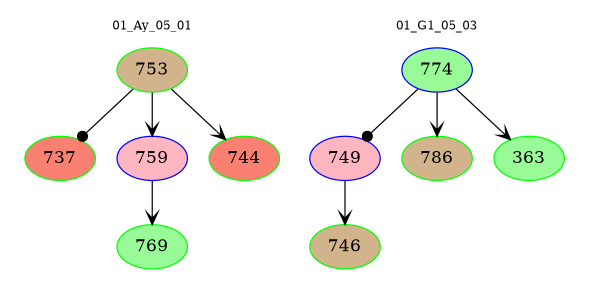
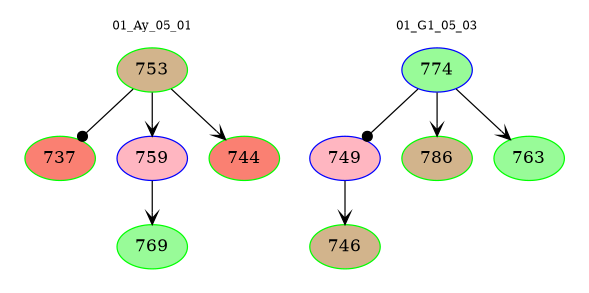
  digraph {
    node [color=green fillcolor=tan style=filled]
    edge [arrowhead=vee color=black]
    n1 [label=753]
    n2 [fillcolor=salmon label=737]
    n3 [color=blue fillcolor=lightpink label=759]
    n4 [fillcolor=salmon label=744]
    n5 [fillcolor=palegreen label=769]
    n6 [color=blue fillcolor=palegreen label=774]
    n7 [color=blue fillcolor=lightpink label=749]
    n8 [label=786]
-   n9 [fillcolor=palegreen label=363]
+   n9 [fillcolor=palegreen label=763]
    n10 [label=746]
    subgraph cluster_1 {
      color=white
      fontsize=10
      label="01_Ay_05_01"
      n1
      n2
      n3
      n4
      n5
    }
    subgraph cluster_2 {
      color=white
      fontsize=10
      label="01_G1_05_03"
      n6
      n7
      n8
      n9
      n10
    }
    n1 -> n2 [arrowhead=dot]
    n1 -> n3
    n1 -> n4
    n3 -> n5
    n6 -> n7 [arrowhead=dot]
    n6 -> n8
    n6 -> n9
    n7 -> n10
  }
